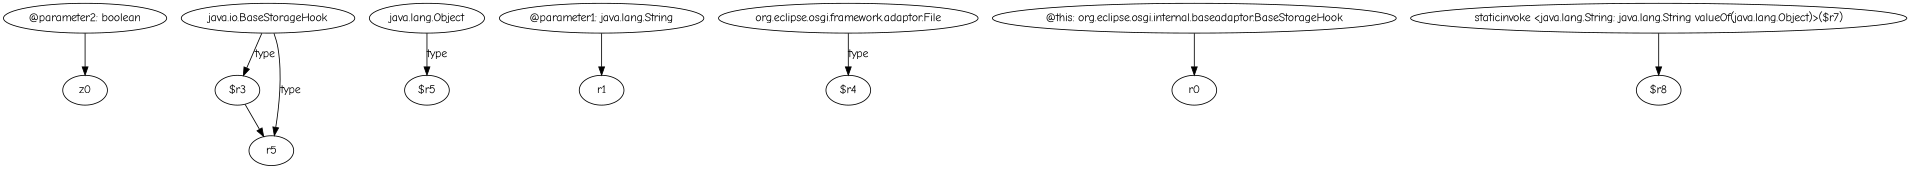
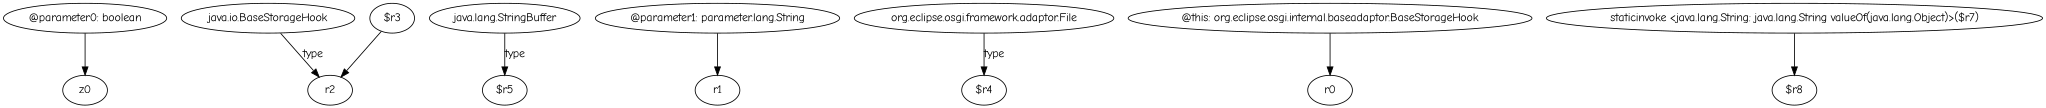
  digraph {
    fontname="Comic Neue"
    node [fontname="Comic Neue"]
    edge [fontname="Comic Neue"]
-   n1 [label="@parameter2: boolean"]
+   n1 [label="@parameter0: boolean"]
    n2 [label=z0]
    n3 [label="java.io.BaseStorageHook"]
    n4 [label="$r3"]
-   n5 [label=r5]
-   n6 [label="java.lang.Object"]
+   n5 [label=r2]
+   n6 [label="java.lang.StringBuffer"]
    n7 [label="$r5"]
-   n8 [label="@parameter1: java.lang.String"]
+   n8 [label="@parameter1: parameter.lang.String"]
    n9 [label=r1]
    n10 [label="org.eclipse.osgi.framework.adaptor.File"]
    n11 [label="$r4"]
    n12 [label="@this: org.eclipse.osgi.internal.baseadaptor.BaseStorageHook"]
    n13 [label=r0]
    n14 [label="staticinvoke <java.lang.String: java.lang.String valueOf(java.lang.Object)>($r7)"]
    n15 [label="$r8"]
    n1 -> n2
-   n3 -> n4 [label=type]
    n3 -> n5 [label=type]
    n4 -> n5
    n6 -> n7 [label=type]
    n8 -> n9
    n10 -> n11 [label=type]
    n12 -> n13
    n14 -> n15
  }
